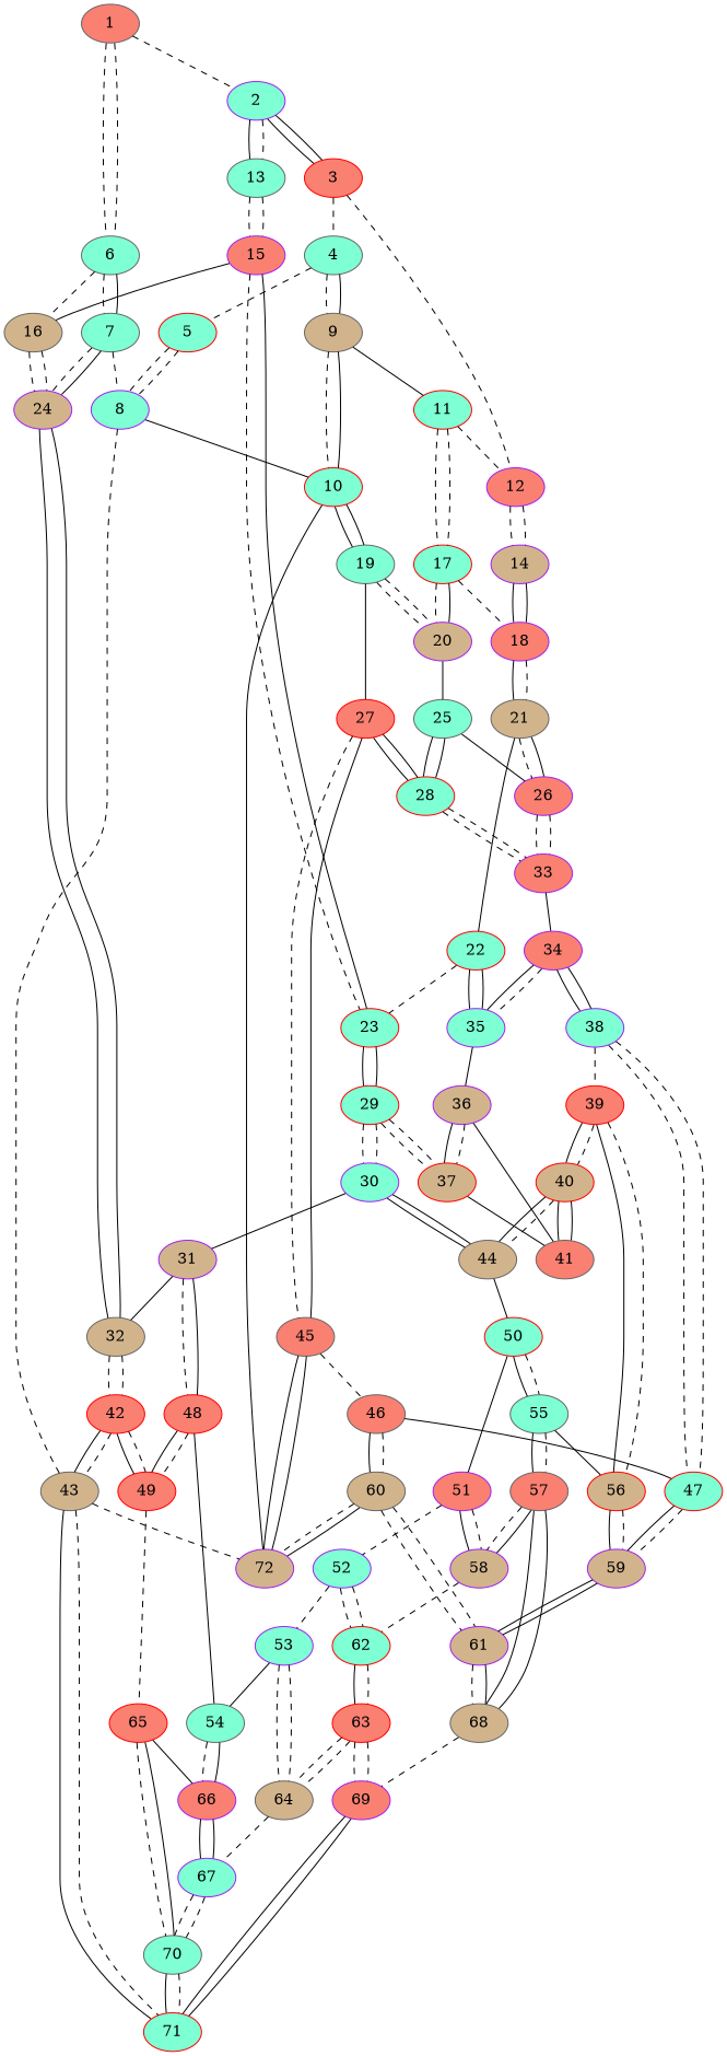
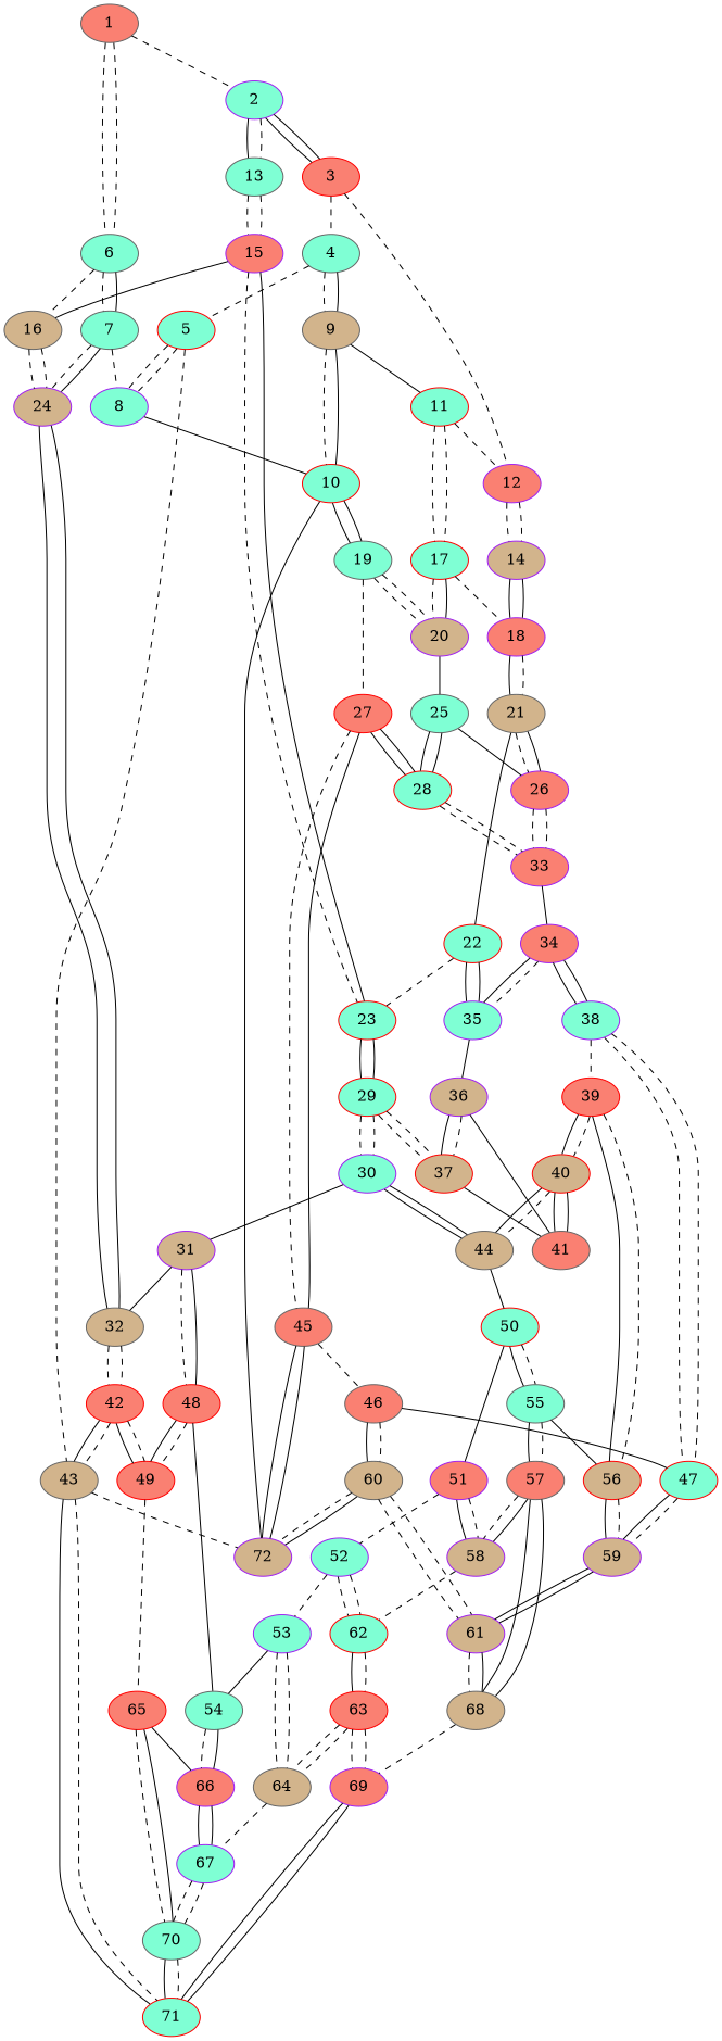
  graph {
    node [color=purple fillcolor=aquamarine style=filled]
    edge [style=dashed]
    1 [color=gray40 fillcolor=salmon]
    2
    6 [color=gray40]
    3 [color=red fillcolor=salmon]
    13 [color=gray40]
    7 [color=gray40]
    16 [color=gray40 fillcolor=tan]
    4 [color=gray40]
    12 [fillcolor=salmon]
    15 [fillcolor=salmon]
    5 [color=red]
    9 [color=gray40 fillcolor=tan]
    14 [fillcolor=tan]
    8
    10 [color=red]
    11 [color=red]
    43 [color=gray40 fillcolor=tan]
    24 [fillcolor=tan]
    32 [color=gray40 fillcolor=tan]
    19 [color=gray40]
    72 [fillcolor=tan]
    71 [color=red]
    17 [color=red]
    20 [fillcolor=tan]
    27 [color=red fillcolor=salmon]
    18 [fillcolor=salmon]
    23 [color=red]
    21 [color=gray40 fillcolor=tan]
    29 [color=red]
    25 [color=gray40]
    22 [color=red]
    26 [fillcolor=salmon]
    28 [color=red]
    45 [color=gray40 fillcolor=salmon]
    35
    33 [fillcolor=salmon]
    36 [fillcolor=tan]
    30
    37 [color=red fillcolor=tan]
    42 [color=red fillcolor=salmon]
    34 [fillcolor=salmon]
    46 [color=gray40 fillcolor=salmon]
    31 [fillcolor=tan]
    44 [color=gray40 fillcolor=tan]
    41 [color=gray40 fillcolor=salmon]
    48 [color=red fillcolor=salmon]
    50 [color=red]
    49 [color=red fillcolor=salmon]
    54 [color=gray40]
    38
    39 [color=red fillcolor=salmon]
    47 [color=red]
    40 [color=red fillcolor=tan]
    56 [color=red fillcolor=tan]
    59 [fillcolor=tan]
    65 [color=red fillcolor=salmon]
    51 [fillcolor=salmon]
    55 [color=gray40]
    60 [color=gray40 fillcolor=tan]
    61 [fillcolor=tan]
    66 [fillcolor=salmon]
    70 [color=gray40]
    52
    58 [fillcolor=tan]
    57 [color=gray40 fillcolor=salmon]
    53
    62 [color=red]
    64 [color=gray40 fillcolor=tan]
    63 [color=red fillcolor=salmon]
    67
    68 [color=gray40 fillcolor=tan]
    69 [fillcolor=salmon]
    1 -- 2
    1 -- 6
    1 -- 6
    2 -- 3 [style=solid]
    2 -- 3 [style=solid]
    2 -- 13 [style=solid]
    2 -- 13
    6 -- 7
    6 -- 7 [style=solid]
    6 -- 16
    3 -- 4
    3 -- 12
    13 -- 15
    13 -- 15
    7 -- 8
    7 -- 24
    7 -- 24 [style=solid]
    16 -- 24
    16 -- 24
    4 -- 5
    4 -- 9
    4 -- 9 [style=solid]
    12 -- 14
    12 -- 14
    15 -- 16 [style=solid]
    15 -- 23
    15 -- 23 [style=solid]
    5 -- 8
    5 -- 8
    9 -- 10
    9 -- 10 [style=solid]
    9 -- 11 [style=solid]
    14 -- 18 [style=solid]
    14 -- 18 [style=solid]
    8 -- 10 [style=solid]
-   8 -- 43
+   5 -- 43
    10 -- 19 [style=solid]
    10 -- 19 [style=solid]
    10 -- 72 [style=solid]
    11 -- 12
    11 -- 17
    11 -- 17
    43 -- 72
    43 -- 71 [style=solid]
    43 -- 71
    24 -- 32 [style=solid]
    24 -- 32 [style=solid]
    32 -- 42
    32 -- 42
    19 -- 20
    19 -- 20
-   19 -- 27 [style=solid]
+   19 -- 27
    17 -- 20
    17 -- 20 [style=solid]
    17 -- 18
    20 -- 25 [style=solid]
    27 -- 28 [style=solid]
    27 -- 28 [style=solid]
    27 -- 45
    27 -- 45 [style=solid]
    18 -- 21 [style=solid]
    18 -- 21
    23 -- 29 [style=solid]
    23 -- 29 [style=solid]
    21 -- 22 [style=solid]
    21 -- 26
    21 -- 26 [style=solid]
    29 -- 30
    29 -- 30
    29 -- 37
    29 -- 37
    25 -- 26 [style=solid]
    25 -- 28 [style=solid]
    25 -- 28 [style=solid]
    22 -- 23
    22 -- 35 [style=solid]
    22 -- 35 [style=solid]
    26 -- 33
    26 -- 33
    28 -- 33
    28 -- 33
    45 -- 72 [style=solid]
    45 -- 72 [style=solid]
    45 -- 46
    35 -- 36 [style=solid]
    33 -- 34 [style=solid]
    36 -- 37 [style=solid]
    36 -- 37
    36 -- 41 [style=solid]
    30 -- 31 [style=solid]
    30 -- 44 [style=solid]
    30 -- 44 [style=solid]
    37 -- 41 [style=solid]
    42 -- 43 [style=solid]
    42 -- 43
    42 -- 49 [style=solid]
    42 -- 49
    34 -- 35 [style=solid]
    34 -- 35
    34 -- 38 [style=solid]
    34 -- 38 [style=solid]
    46 -- 47 [style=solid]
    46 -- 60 [style=solid]
    46 -- 60
    31 -- 32 [style=solid]
    31 -- 48
    31 -- 48 [style=solid]
    44 -- 50 [style=solid]
    48 -- 49 [style=solid]
    48 -- 49
    48 -- 54 [style=solid]
    50 -- 51 [style=solid]
    50 -- 55 [style=solid]
    50 -- 55
    49 -- 65
    54 -- 66
    54 -- 66 [style=solid]
    38 -- 39
    38 -- 47
    38 -- 47
    39 -- 40 [style=solid]
    39 -- 40
    39 -- 56 [style=solid]
    39 -- 56
    47 -- 59 [style=solid]
    47 -- 59
    40 -- 44 [style=solid]
    40 -- 44
    40 -- 41 [style=solid]
    40 -- 41 [style=solid]
    56 -- 59 [style=solid]
    56 -- 59
    59 -- 61 [style=solid]
    59 -- 61 [style=solid]
    65 -- 66 [style=solid]
    65 -- 70
    65 -- 70 [style=solid]
    51 -- 52
    51 -- 58 [style=solid]
    51 -- 58
    55 -- 56 [style=solid]
    55 -- 57 [style=solid]
    55 -- 57
    60 -- 72
    60 -- 72 [style=solid]
    60 -- 61
    60 -- 61
    61 -- 68
    61 -- 68 [style=solid]
    66 -- 67 [style=solid]
    66 -- 67 [style=solid]
    70 -- 71 [style=solid]
    70 -- 71
    52 -- 53
    52 -- 62
    52 -- 62
    58 -- 62
    57 -- 58
    57 -- 58 [style=solid]
    57 -- 68 [style=solid]
    57 -- 68 [style=solid]
    53 -- 54 [style=solid]
    53 -- 64
    53 -- 64
    62 -- 63 [style=solid]
    62 -- 63
    64 -- 67
    63 -- 64
    63 -- 64
    63 -- 69
    63 -- 69
    67 -- 70
    67 -- 70
    68 -- 69
    69 -- 71 [style=solid]
    69 -- 71 [style=solid]
  }
